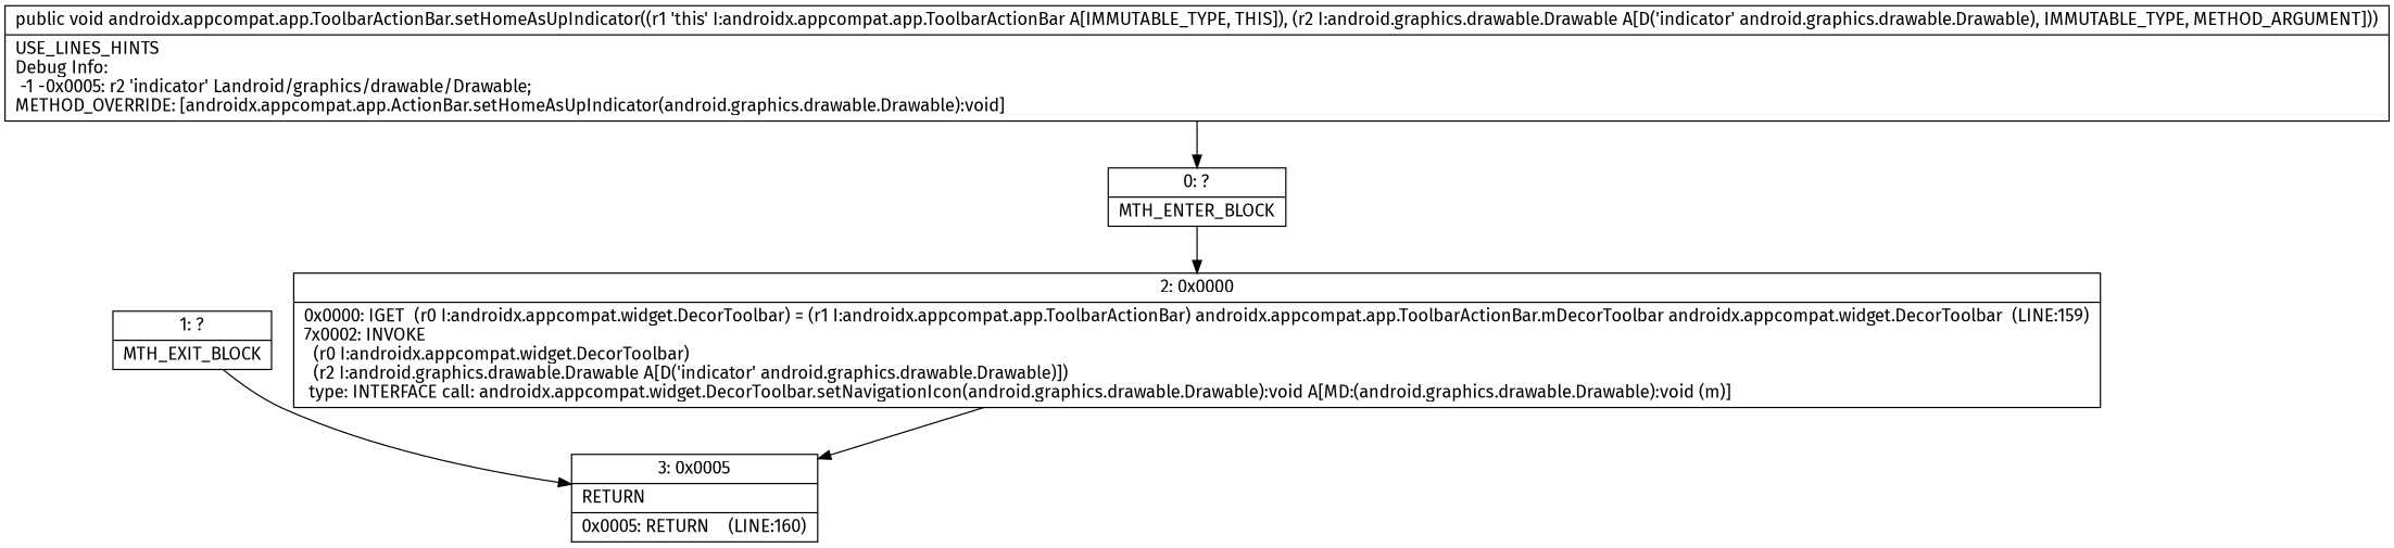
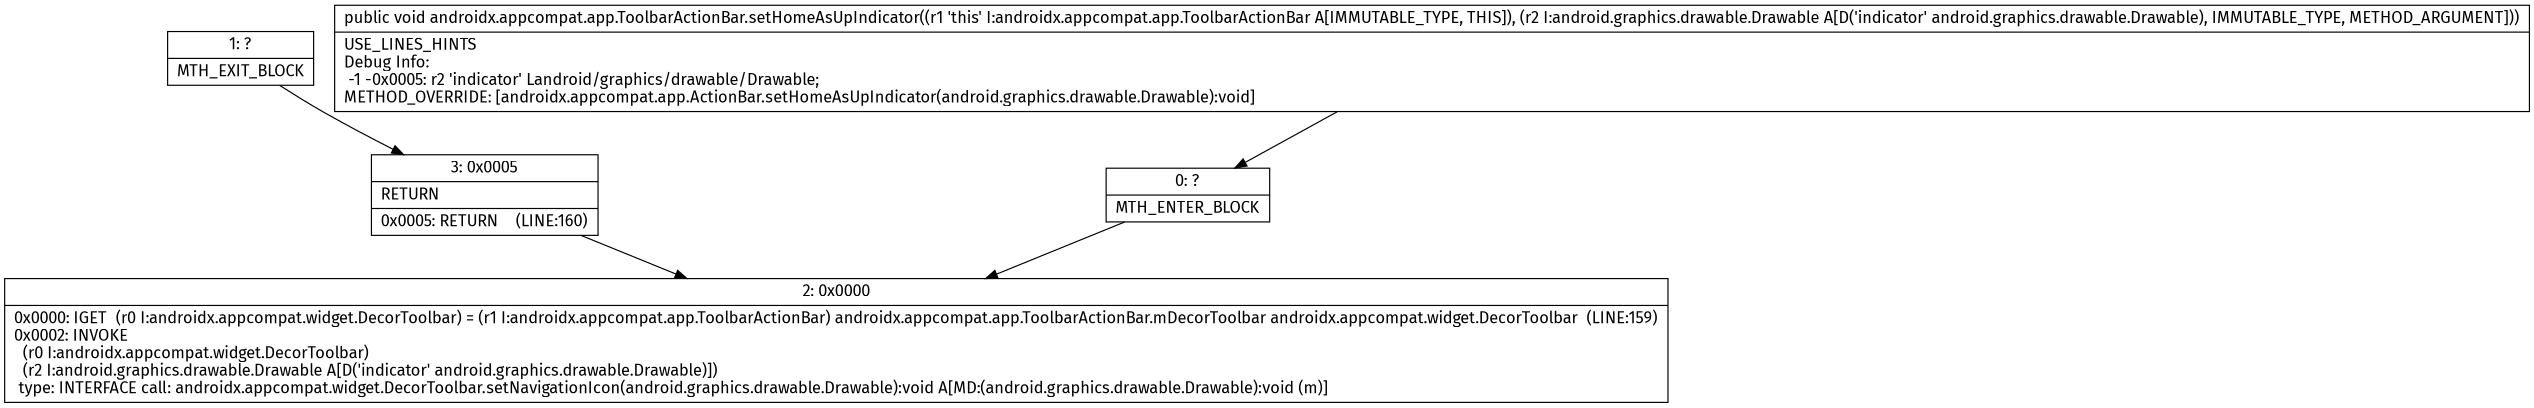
  digraph {
    fontname="Fira Sans"
    node [fontname="Fira Sans" shape=record]
    edge [fontname="Fira Sans"]
    n1 [label="{0\:\ ?|MTH_ENTER_BLOCK\l}"]
-   n2 [label="{2\:\ 0x0000|0x0000: IGET  (r0 I:androidx.appcompat.widget.DecorToolbar) = (r1 I:androidx.appcompat.app.ToolbarActionBar) androidx.appcompat.app.ToolbarActionBar.mDecorToolbar androidx.appcompat.widget.DecorToolbar  (LINE:159)\l7x0002: INVOKE  \l  (r0 I:androidx.appcompat.widget.DecorToolbar)\l  (r2 I:android.graphics.drawable.Drawable A[D('indicator' android.graphics.drawable.Drawable)])\l type: INTERFACE call: androidx.appcompat.widget.DecorToolbar.setNavigationIcon(android.graphics.drawable.Drawable):void A[MD:(android.graphics.drawable.Drawable):void (m)]\l}"]
+   n2 [label="{2\:\ 0x0000|0x0000: IGET  (r0 I:androidx.appcompat.widget.DecorToolbar) = (r1 I:androidx.appcompat.app.ToolbarActionBar) androidx.appcompat.app.ToolbarActionBar.mDecorToolbar androidx.appcompat.widget.DecorToolbar  (LINE:159)\l0x0002: INVOKE  \l  (r0 I:androidx.appcompat.widget.DecorToolbar)\l  (r2 I:android.graphics.drawable.Drawable A[D('indicator' android.graphics.drawable.Drawable)])\l type: INTERFACE call: androidx.appcompat.widget.DecorToolbar.setNavigationIcon(android.graphics.drawable.Drawable):void A[MD:(android.graphics.drawable.Drawable):void (m)]\l}"]
    n3 [label="{3\:\ 0x0005|RETURN\l|0x0005: RETURN    (LINE:160)\l}"]
    n4 [label="{1\:\ ?|MTH_EXIT_BLOCK\l}"]
    n5 [label="{public void androidx.appcompat.app.ToolbarActionBar.setHomeAsUpIndicator((r1 'this' I:androidx.appcompat.app.ToolbarActionBar A[IMMUTABLE_TYPE, THIS]), (r2 I:android.graphics.drawable.Drawable A[D('indicator' android.graphics.drawable.Drawable), IMMUTABLE_TYPE, METHOD_ARGUMENT]))  | USE_LINES_HINTS\lDebug Info:\l  \-1 \-0x0005: r2 'indicator' Landroid\/graphics\/drawable\/Drawable;\lMETHOD_OVERRIDE: [androidx.appcompat.app.ActionBar.setHomeAsUpIndicator(android.graphics.drawable.Drawable):void]\l}"]
    n1 -> n2
-   n2 -> n3
+   n3 -> n2
    n4 -> n3
    n5 -> n1
  }
